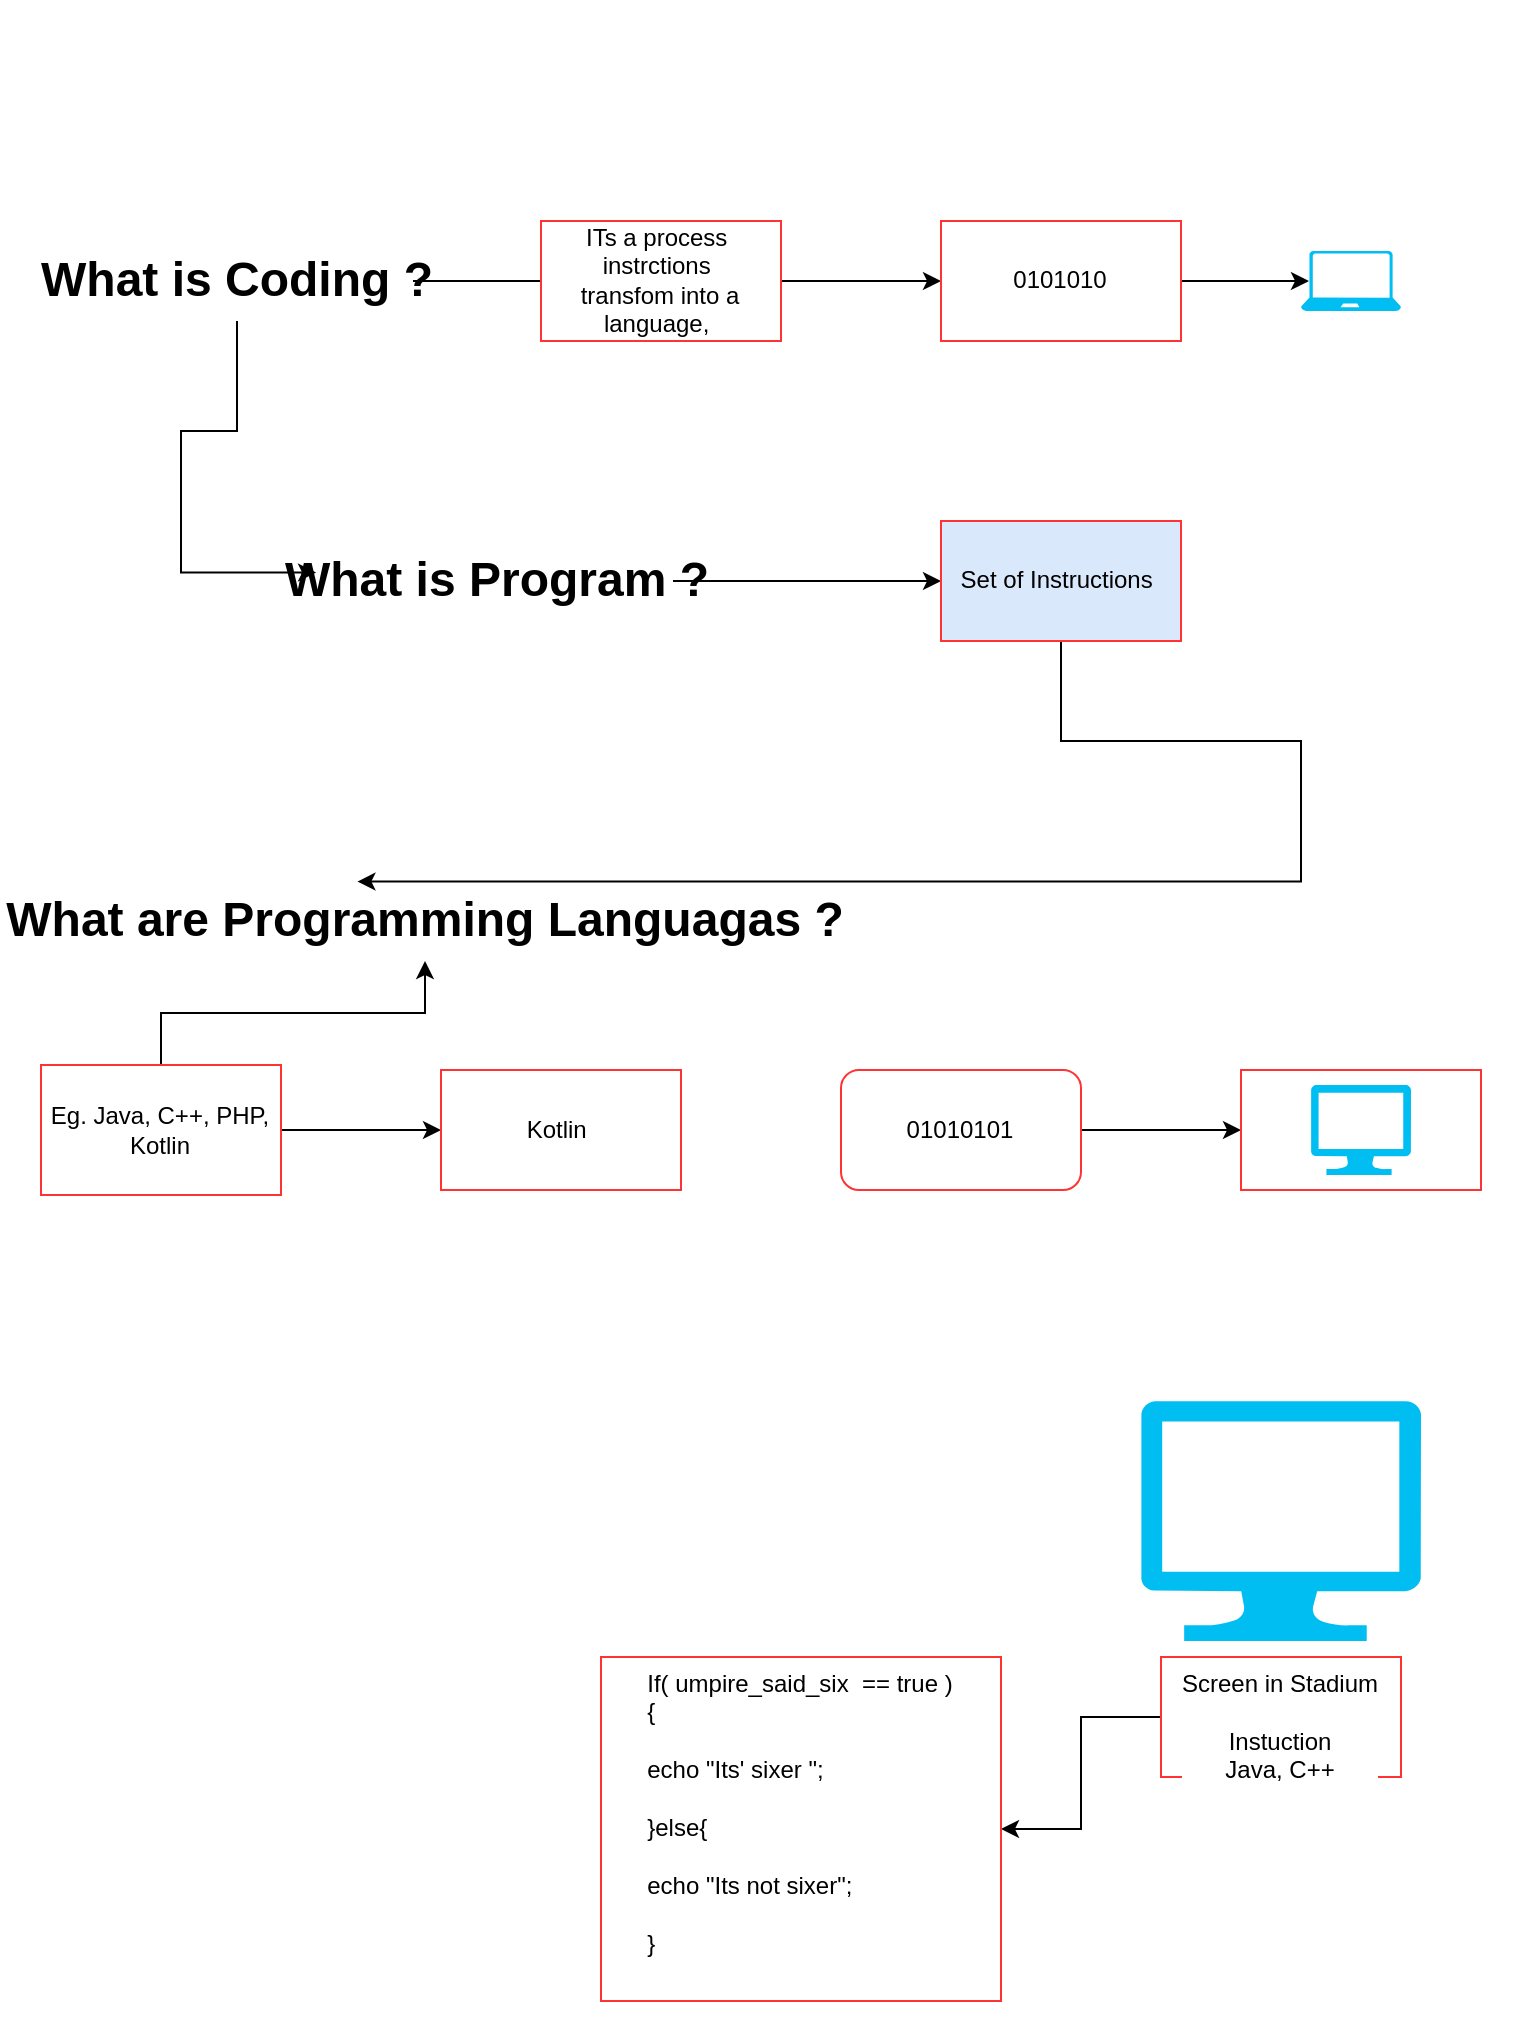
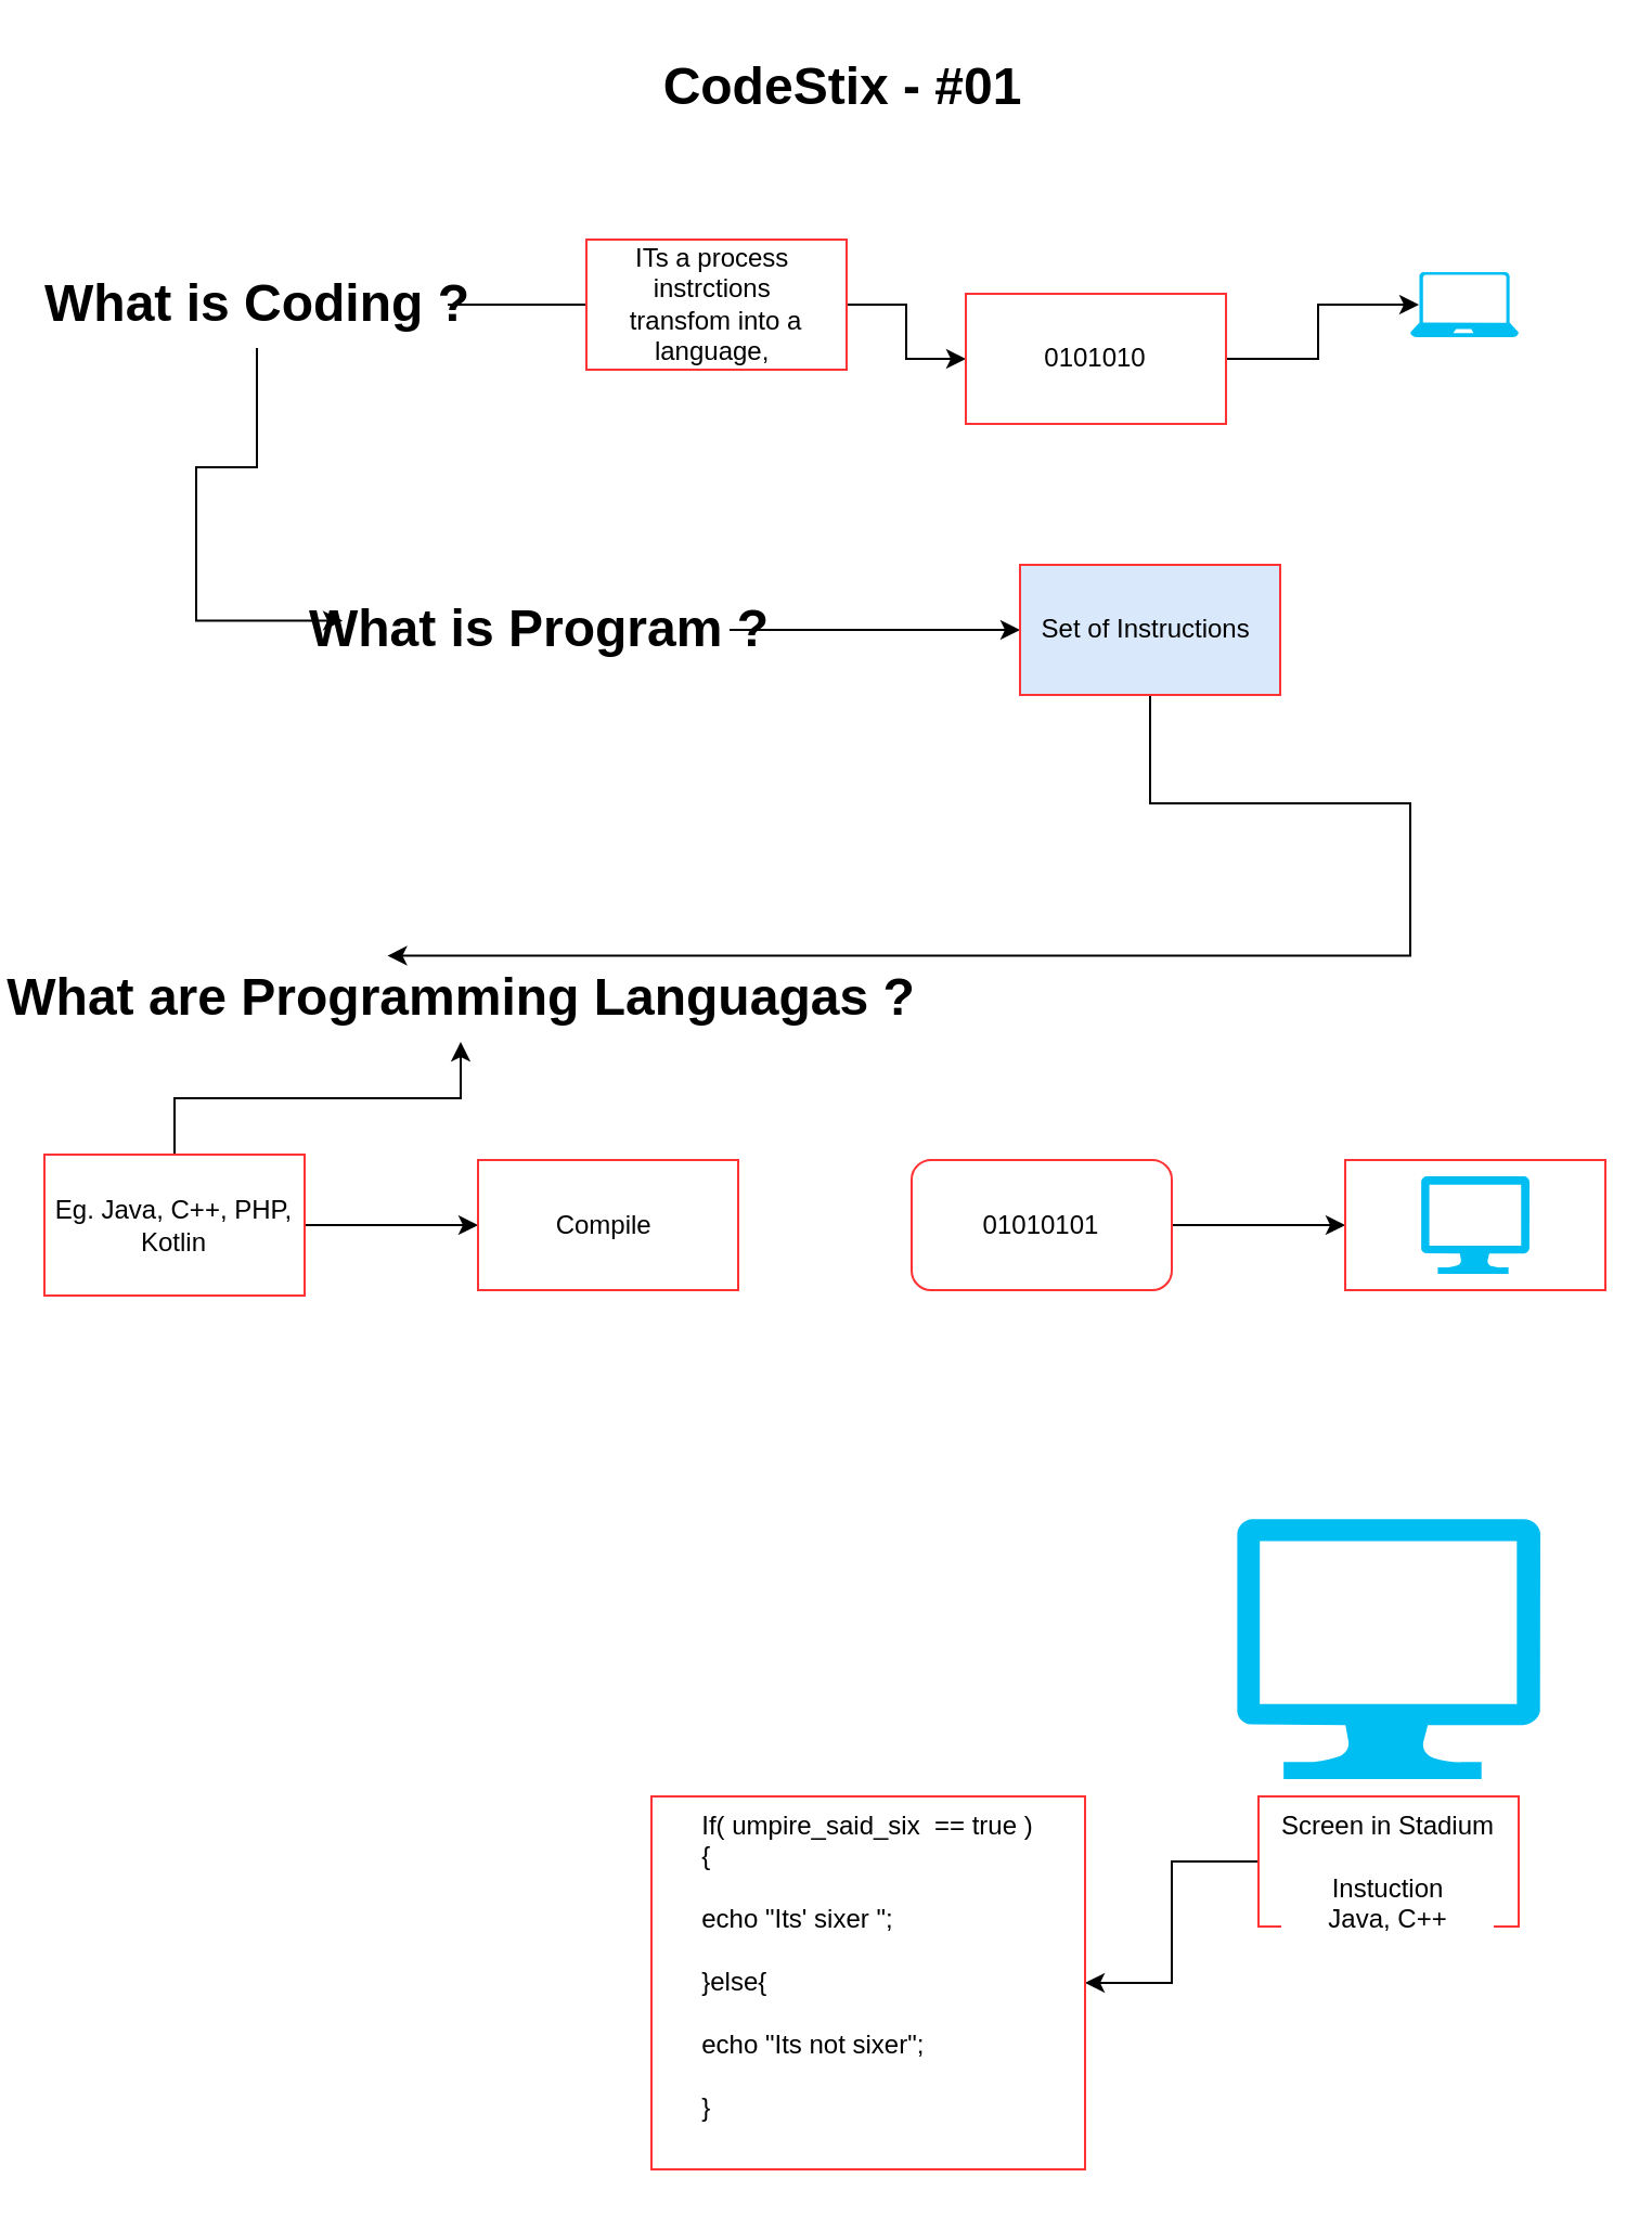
  <mxCell id="0" />
  <mxCell id="1" parent="0" />
+ <mxCell id="2" value="CodeStix - #01" style="text;strokeColor=none;fillColor=none;html=1;fontSize=24;fontStyle=1;verticalAlign=middle;align=center;" parent="1" vertex="1"><mxGeometry x="300" y="20" width="176" height="40" as="geometry" /></mxCell>
  <mxCell id="3" value="" style="edgeStyle=orthogonalEdgeStyle;rounded=0;orthogonalLoop=1;jettySize=auto;html=1;endArrow=none;" edge="1" parent="1" source="5" target="8"><mxGeometry relative="1" as="geometry" /></mxCell>
  <mxCell id="4" style="edgeStyle=orthogonalEdgeStyle;rounded=0;orthogonalLoop=1;jettySize=auto;html=1;entryX=-0.014;entryY=0.395;entryDx=0;entryDy=0;entryPerimeter=0;" edge="1" parent="1" source="5" target="13"><mxGeometry relative="1" as="geometry"><Array as="points"><mxPoint x="118" y="215" /><mxPoint x="90" y="215" /><mxPoint x="90" y="286" /></Array></mxGeometry></mxCell>
  <mxCell id="5" value="What is Coding ?" style="text;strokeColor=none;fillColor=none;html=1;fontSize=24;fontStyle=1;verticalAlign=middle;align=center;" parent="1" vertex="1"><mxGeometry x="30" y="120" width="176" height="40" as="geometry" /></mxCell>
  <mxCell id="6" value="" style="edgeStyle=orthogonalEdgeStyle;rounded=0;orthogonalLoop=1;jettySize=auto;html=1;" parent="1" edge="1"><mxGeometry relative="1" as="geometry"><mxPoint x="424" y="150" as="sourcePoint" /></mxGeometry></mxCell>
  <mxCell id="7" value="" style="edgeStyle=orthogonalEdgeStyle;rounded=0;orthogonalLoop=1;jettySize=auto;html=1;" edge="1" parent="1" source="8" target="10"><mxGeometry relative="1" as="geometry" /></mxCell>
  <mxCell id="8" value="ITs a process&amp;nbsp;&lt;br&gt;instrctions&amp;nbsp;&lt;br&gt;transfom into a language,&amp;nbsp;" style="whiteSpace=wrap;html=1;strokeColor=#FF3333;" vertex="1" parent="1"><mxGeometry x="270" y="110" width="120" height="60" as="geometry" /></mxCell>
  <mxCell id="9" style="edgeStyle=orthogonalEdgeStyle;rounded=0;orthogonalLoop=1;jettySize=auto;html=1;entryX=0.08;entryY=0.5;entryDx=0;entryDy=0;entryPerimeter=0;" edge="1" parent="1" source="10" target="11"><mxGeometry relative="1" as="geometry" /></mxCell>
- <mxCell id="10" value="0101010" style="whiteSpace=wrap;html=1;strokeColor=#FF3333;" vertex="1" parent="1"><mxGeometry x="470" y="110" width="120" height="60" as="geometry" /></mxCell>
+ <mxCell id="10" value="0101010" style="whiteSpace=wrap;html=1;strokeColor=#FF3333;" vertex="1" parent="1"><mxGeometry x="445" y="135" width="120" height="60" as="geometry" /></mxCell>
  <mxCell id="11" value="" style="verticalLabelPosition=bottom;html=1;verticalAlign=top;align=center;strokeColor=none;fillColor=#00BEF2;shape=mxgraph.azure.laptop;pointerEvents=1;" vertex="1" parent="1"><mxGeometry x="650" y="125" width="50" height="30" as="geometry" /></mxCell>
  <mxCell id="12" value="" style="edgeStyle=orthogonalEdgeStyle;rounded=0;orthogonalLoop=1;jettySize=auto;html=1;" edge="1" parent="1" source="13" target="15"><mxGeometry relative="1" as="geometry" /></mxCell>
  <mxCell id="13" value="What is Program ?" style="text;strokeColor=none;fillColor=none;html=1;fontSize=24;fontStyle=1;verticalAlign=middle;align=center;" vertex="1" parent="1"><mxGeometry x="160" y="270" width="176" height="40" as="geometry" /></mxCell>
  <mxCell id="14" value="" style="edgeStyle=orthogonalEdgeStyle;rounded=0;orthogonalLoop=1;jettySize=auto;html=1;entryX=0.308;entryY=0.007;entryDx=0;entryDy=0;entryPerimeter=0;" edge="1" parent="1" source="15" target="16"><mxGeometry relative="1" as="geometry"><mxPoint x="180" y="440" as="targetPoint" /><Array as="points"><mxPoint x="530" y="370" /><mxPoint x="650" y="370" /><mxPoint x="650" y="440" /></Array></mxGeometry></mxCell>
  <mxCell id="15" value="Set of Instructions&amp;nbsp;" style="whiteSpace=wrap;html=1;strokeColor=#FF3333;fillColor=#dae8fc;" vertex="1" parent="1"><mxGeometry x="470" y="260" width="120" height="60" as="geometry" /></mxCell>
  <mxCell id="16" value="What are Programming Languagas ?" style="text;strokeColor=none;fillColor=none;html=1;fontSize=24;fontStyle=1;verticalAlign=middle;align=center;" vertex="1" parent="1"><mxGeometry x="124" y="440" width="176" height="40" as="geometry" /></mxCell>
  <mxCell id="17" style="edgeStyle=orthogonalEdgeStyle;rounded=0;orthogonalLoop=1;jettySize=auto;html=1;" edge="1" parent="1" source="19" target="16"><mxGeometry relative="1" as="geometry" /></mxCell>
  <mxCell id="18" value="" style="edgeStyle=orthogonalEdgeStyle;rounded=0;orthogonalLoop=1;jettySize=auto;html=1;" edge="1" parent="1" source="19" target="20"><mxGeometry relative="1" as="geometry" /></mxCell>
  <mxCell id="19" value="Eg. Java, C++, PHP, Kotlin" style="whiteSpace=wrap;html=1;strokeColor=#FF3333;" vertex="1" parent="1"><mxGeometry x="20" y="532" width="120" height="65" as="geometry" /></mxCell>
- <mxCell id="20" value="Kotlin&amp;nbsp;" style="whiteSpace=wrap;html=1;strokeColor=#FF3333;" vertex="1" parent="1"><mxGeometry x="220" y="534.5" width="120" height="60" as="geometry" /></mxCell>
+ <mxCell id="20" value="Compile&amp;nbsp;" style="whiteSpace=wrap;html=1;strokeColor=#FF3333;" vertex="1" parent="1"><mxGeometry x="220" y="534.5" width="120" height="60" as="geometry" /></mxCell>
  <mxCell id="21" value="" style="edgeStyle=orthogonalEdgeStyle;rounded=0;orthogonalLoop=1;jettySize=auto;html=1;" edge="1" parent="1" source="22" target="23"><mxGeometry relative="1" as="geometry" /></mxCell>
  <mxCell id="22" value="01010101" style="whiteSpace=wrap;html=1;strokeColor=#FF3333;rounded=1;" vertex="1" parent="1"><mxGeometry x="420" y="534.5" width="120" height="60" as="geometry" /></mxCell>
  <mxCell id="23" value="" style="whiteSpace=wrap;html=1;strokeColor=#FF3333;" vertex="1" parent="1"><mxGeometry x="620" y="534.5" width="120" height="60" as="geometry" /></mxCell>
  <mxCell id="24" value="" style="verticalLabelPosition=bottom;html=1;verticalAlign=top;align=center;strokeColor=none;fillColor=#00BEF2;shape=mxgraph.azure.computer;pointerEvents=1;" vertex="1" parent="1"><mxGeometry x="655" y="542" width="50" height="45" as="geometry" /></mxCell>
  <mxCell id="25" value="" style="shape=image;html=1;verticalAlign=top;verticalLabelPosition=bottom;labelBackgroundColor=#ffffff;imageAspect=0;aspect=fixed;image=https://cdn4.iconfinder.com/data/icons/black-lives-matter-3/100/Emmett_Till-128.png;strokeColor=#FF3333;" vertex="1" parent="1"><mxGeometry x="70" y="690" width="128" height="128" as="geometry" /></mxCell>
  <mxCell id="26" value="" style="verticalLabelPosition=bottom;html=1;verticalAlign=top;align=center;strokeColor=none;fillColor=#00BEF2;shape=mxgraph.azure.computer;pointerEvents=1;" vertex="1" parent="1"><mxGeometry x="570" y="700" width="140" height="120" as="geometry" /></mxCell>
  <mxCell id="27" value="" style="edgeStyle=orthogonalEdgeStyle;rounded=0;orthogonalLoop=1;jettySize=auto;html=1;" edge="1" parent="1" source="28" target="29"><mxGeometry relative="1" as="geometry" /></mxCell>
  <mxCell id="28" value="Screen in Stadium&lt;br&gt;&lt;br&gt;Instuction&lt;br&gt;Java, C++&lt;br&gt;" style="whiteSpace=wrap;html=1;verticalAlign=top;strokeColor=#FF3333;labelBackgroundColor=#ffffff;" vertex="1" parent="1"><mxGeometry x="580" y="828" width="120" height="60" as="geometry" /></mxCell>
  <mxCell id="29" value="&lt;div style=&quot;text-align: left;&quot;&gt;If( umpire_said_six&amp;nbsp; == true )&lt;/div&gt;&lt;div style=&quot;text-align: left;&quot;&gt;{&lt;/div&gt;&lt;div style=&quot;text-align: left;&quot;&gt;&lt;br&gt;&lt;/div&gt;&lt;div style=&quot;text-align: left;&quot;&gt;echo &quot;Its' sixer &quot;;&lt;/div&gt;&lt;div style=&quot;text-align: left;&quot;&gt;&lt;br&gt;&lt;/div&gt;&lt;div style=&quot;text-align: left;&quot;&gt;}else{&lt;/div&gt;&lt;div style=&quot;text-align: left;&quot;&gt;&lt;br&gt;&lt;/div&gt;&lt;div style=&quot;text-align: left;&quot;&gt;echo &quot;Its not sixer&quot;;&lt;/div&gt;&lt;div style=&quot;text-align: left;&quot;&gt;&lt;br&gt;&lt;/div&gt;&lt;div style=&quot;text-align: left;&quot;&gt;}&lt;/div&gt;&lt;div style=&quot;text-align: left;&quot;&gt;&lt;br&gt;&lt;/div&gt;" style="whiteSpace=wrap;html=1;verticalAlign=top;strokeColor=#FF3333;labelBackgroundColor=#ffffff;" vertex="1" parent="1"><mxGeometry x="300" y="828" width="200" height="172" as="geometry" /></mxCell>
